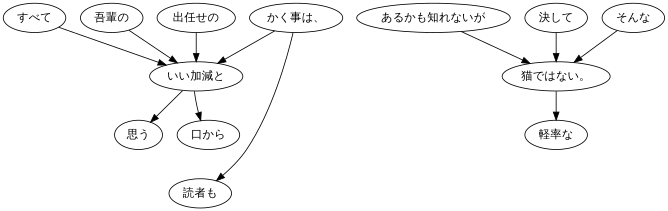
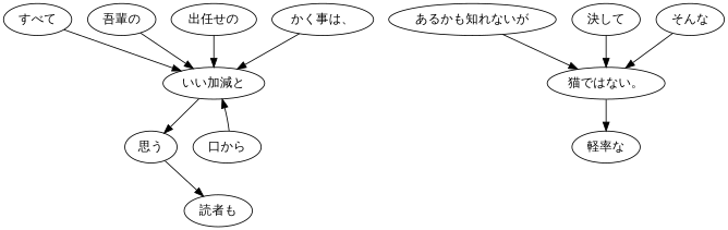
  digraph {
    fontname="Open Sans"
    node [fontname="Open Sans"]
    edge [fontname="Open Sans"]
    n1 [label="すべて"]
    n2 [label="いい加減と"]
    n3 [label="思う"]
    n4 [label="吾輩の"]
    n5 [label="かく事は、"]
    n6 [label="口から"]
    n7 [label="出任せの"]
    n8 [label="読者も"]
    n9 [label="あるかも知れないが"]
    n10 [label="猫ではない。"]
    n11 [label="軽率な"]
    n12 [label="決して"]
    n13 [label="そんな"]
    n1 -> n2
    n2 -> n3
-   n5 -> n8
+   n3 -> n8
    n4 -> n2
    n5 -> n2
-   n2 -> n6
+   n6 -> n2
    n7 -> n2
    n9 -> n10
    n10 -> n11
    n12 -> n10
    n13 -> n10
  }
